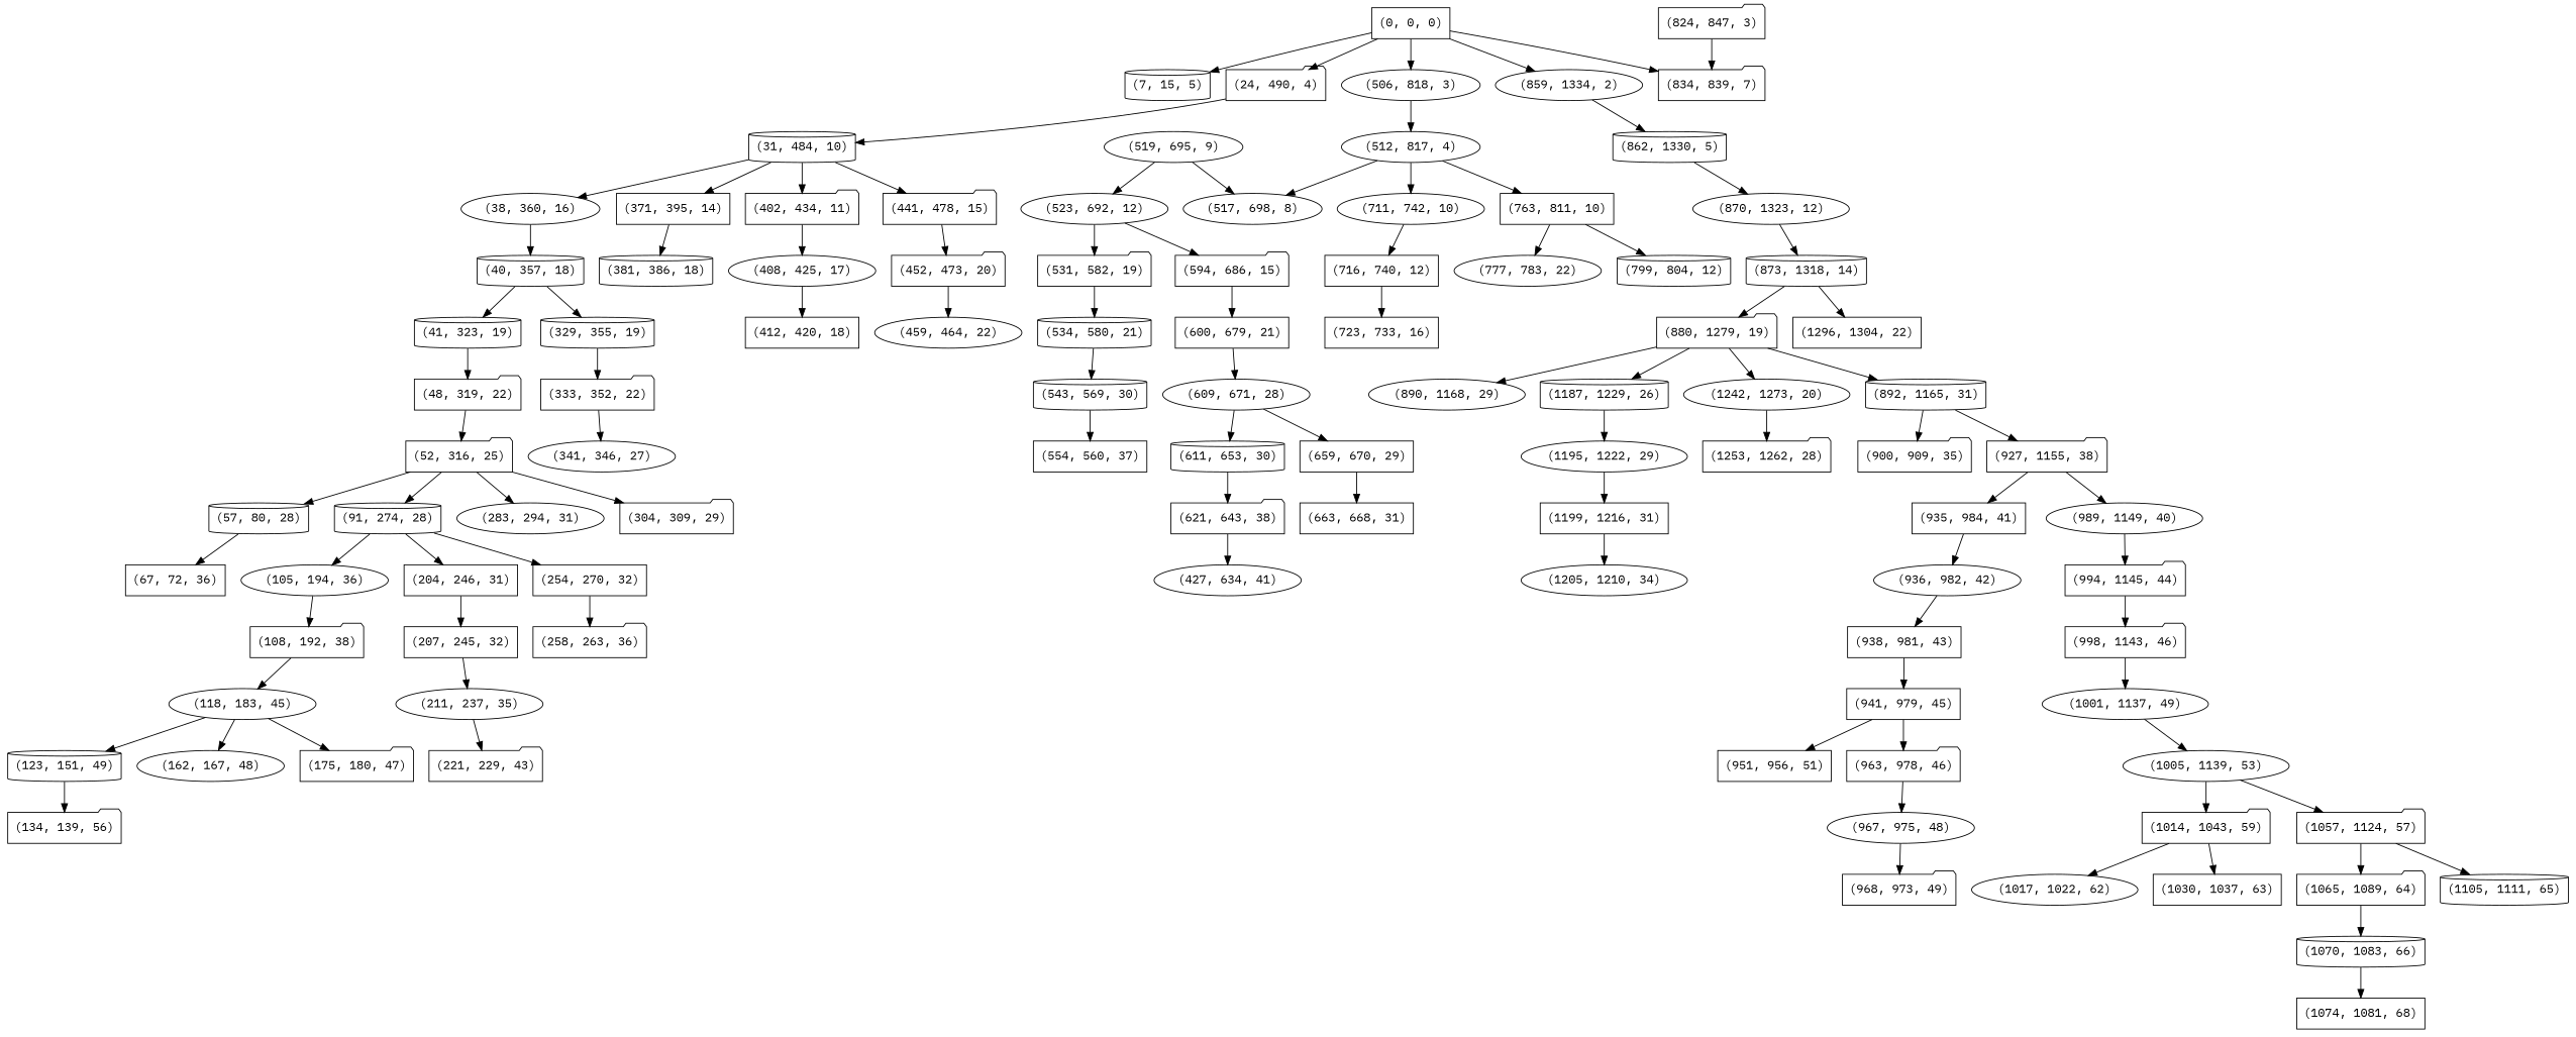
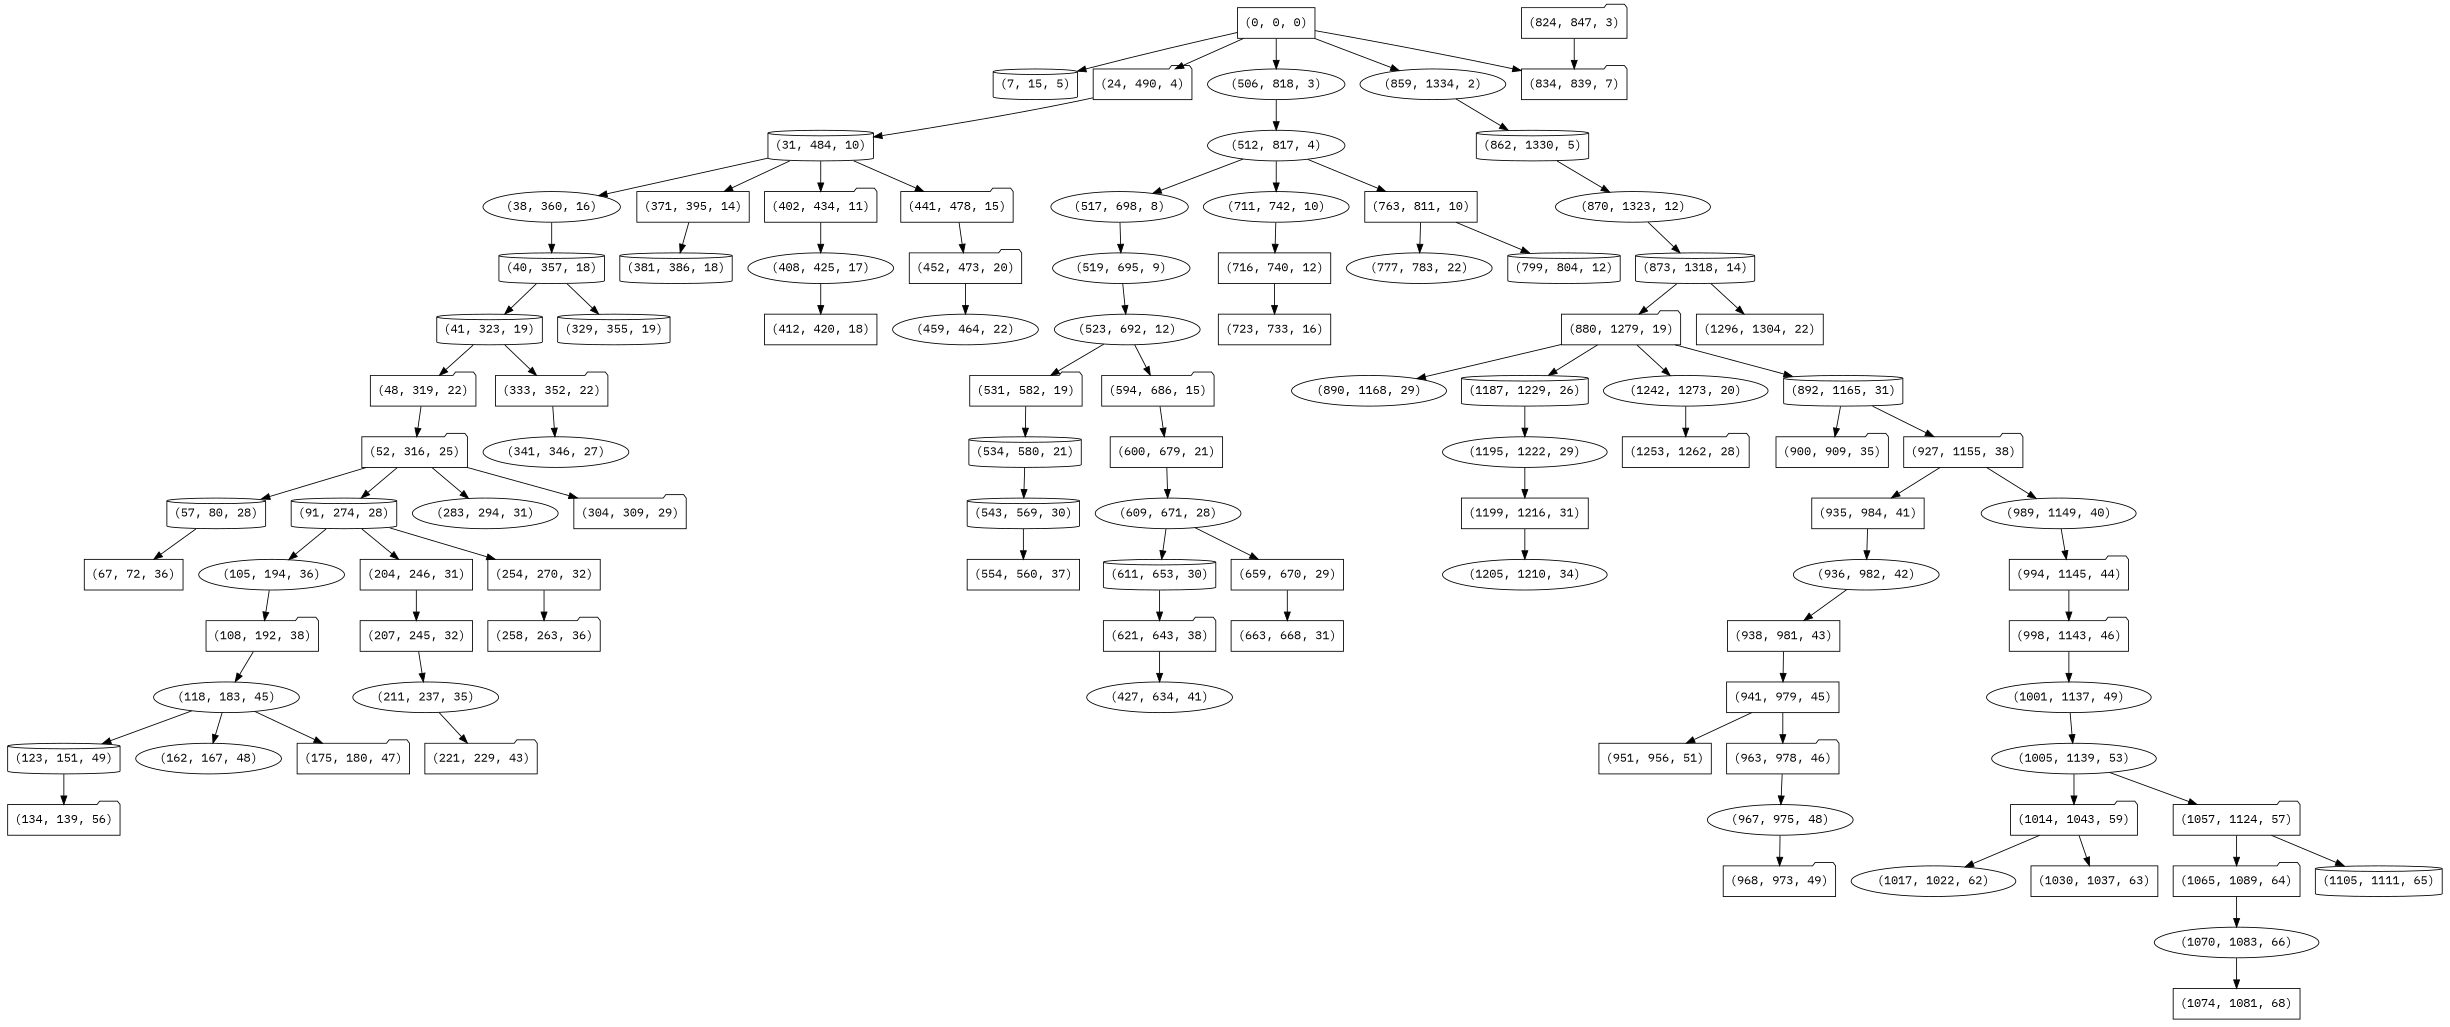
  digraph {
    fontname="IBM Plex Mono"
    node [fontname="IBM Plex Mono" shape=ellipse]
    edge [fontname="IBM Plex Mono"]
    "(0, 0, 0)" [shape=box]
    "(7, 15, 5)" [shape=cylinder]
    "(24, 490, 4)" [shape=folder]
    "(506, 818, 3)"
    "(859, 1334, 2)"
    "(834, 839, 7)" [shape=folder]
    "(31, 484, 10)" [shape=cylinder]
    "(512, 817, 4)"
    "(824, 847, 3)" [shape=folder]
    "(862, 1330, 5)" [shape=cylinder]
    "(38, 360, 16)"
    "(371, 395, 14)" [shape=box]
    "(402, 434, 11)" [shape=folder]
    "(441, 478, 15)" [shape=folder]
    "(40, 357, 18)" [shape=cylinder]
    "(381, 386, 18)" [shape=cylinder]
    "(408, 425, 17)"
    "(452, 473, 20)" [shape=folder]
    "(41, 323, 19)" [shape=cylinder]
    "(329, 355, 19)" [shape=cylinder]
    "(48, 319, 22)" [shape=folder]
    "(333, 352, 22)" [shape=folder]
    "(52, 316, 25)" [shape=folder]
    "(57, 80, 28)" [shape=cylinder]
    "(91, 274, 28)" [shape=cylinder]
    "(283, 294, 31)"
    "(304, 309, 29)" [shape=folder]
    "(67, 72, 36)" [shape=box]
    "(105, 194, 36)"
    "(204, 246, 31)" [shape=box]
    "(254, 270, 32)" [shape=box]
    "(108, 192, 38)" [shape=folder]
    "(207, 245, 32)" [shape=box]
    "(258, 263, 36)" [shape=folder]
    "(118, 183, 45)"
    "(123, 151, 49)" [shape=cylinder]
    "(162, 167, 48)"
    "(175, 180, 47)" [shape=folder]
    "(134, 139, 56)" [shape=folder]
    "(211, 237, 35)"
    "(221, 229, 43)" [shape=folder]
    "(341, 346, 27)"
    "(412, 420, 18)" [shape=box]
    "(459, 464, 22)"
    "(517, 698, 8)"
    "(711, 742, 10)"
    "(763, 811, 10)" [shape=box]
    "(519, 695, 9)"
    "(716, 740, 12)" [shape=box]
    "(777, 783, 22)"
    "(799, 804, 12)" [shape=cylinder]
    "(523, 692, 12)"
    "(531, 582, 19)" [shape=folder]
    "(594, 686, 15)" [shape=folder]
    "(534, 580, 21)" [shape=cylinder]
    "(600, 679, 21)" [shape=box]
    "(543, 569, 30)" [shape=cylinder]
    "(554, 560, 37)" [shape=box]
    "(609, 671, 28)"
    "(611, 653, 30)" [shape=cylinder]
    "(659, 670, 29)" [shape=box]
    "(621, 643, 38)" [shape=folder]
    "(663, 668, 31)" [shape=box]
    n64 [label="(427, 634, 41)"]
    "(723, 733, 16)" [shape=box]
    "(870, 1323, 12)"
    "(873, 1318, 14)" [shape=cylinder]
    "(880, 1279, 19)" [shape=folder]
    "(1296, 1304, 22)" [shape=box]
    "(890, 1168, 29)"
    "(1187, 1229, 26)" [shape=cylinder]
    "(1242, 1273, 20)"
    "(892, 1165, 31)" [shape=cylinder]
    "(1195, 1222, 29)"
    "(1253, 1262, 28)" [shape=folder]
    "(900, 909, 35)" [shape=folder]
    "(927, 1155, 38)" [shape=folder]
    "(935, 984, 41)" [shape=box]
    "(989, 1149, 40)"
    "(936, 982, 42)"
    "(994, 1145, 44)" [shape=folder]
    "(938, 981, 43)" [shape=box]
    "(941, 979, 45)" [shape=box]
    "(951, 956, 51)" [shape=box]
    "(963, 978, 46)" [shape=folder]
    "(967, 975, 48)"
    "(968, 973, 49)" [shape=folder]
    "(998, 1143, 46)" [shape=folder]
    "(1001, 1137, 49)"
    n90 [label="(1005, 1139, 53)"]
    "(1014, 1043, 59)" [shape=folder]
    "(1057, 1124, 57)" [shape=folder]
    "(1017, 1022, 62)"
    "(1030, 1037, 63)" [shape=box]
    "(1065, 1089, 64)" [shape=folder]
    "(1105, 1111, 65)" [shape=cylinder]
-   "(1070, 1083, 66)" [shape=cylinder]
+   "(1070, 1083, 66)"
    "(1074, 1081, 68)" [shape=box]
    "(1199, 1216, 31)" [shape=box]
    "(1205, 1210, 34)"
    "(0, 0, 0)" -> "(7, 15, 5)"
    "(0, 0, 0)" -> "(24, 490, 4)"
    "(0, 0, 0)" -> "(506, 818, 3)"
    "(0, 0, 0)" -> "(859, 1334, 2)"
    "(0, 0, 0)" -> "(834, 839, 7)"
    "(24, 490, 4)" -> "(31, 484, 10)"
    "(506, 818, 3)" -> "(512, 817, 4)"
    "(859, 1334, 2)" -> "(862, 1330, 5)"
    "(31, 484, 10)" -> "(38, 360, 16)"
    "(31, 484, 10)" -> "(371, 395, 14)"
    "(31, 484, 10)" -> "(402, 434, 11)"
    "(31, 484, 10)" -> "(441, 478, 15)"
    "(512, 817, 4)" -> "(517, 698, 8)"
    "(512, 817, 4)" -> "(711, 742, 10)"
    "(512, 817, 4)" -> "(763, 811, 10)"
    "(824, 847, 3)" -> "(834, 839, 7)"
    "(862, 1330, 5)" -> "(870, 1323, 12)"
    "(38, 360, 16)" -> "(40, 357, 18)"
    "(371, 395, 14)" -> "(381, 386, 18)"
    "(402, 434, 11)" -> "(408, 425, 17)"
    "(441, 478, 15)" -> "(452, 473, 20)"
    "(40, 357, 18)" -> "(41, 323, 19)"
    "(40, 357, 18)" -> "(329, 355, 19)"
    "(408, 425, 17)" -> "(412, 420, 18)"
    "(452, 473, 20)" -> "(459, 464, 22)"
    "(41, 323, 19)" -> "(48, 319, 22)"
-   "(329, 355, 19)" -> "(333, 352, 22)"
+   "(41, 323, 19)" -> "(333, 352, 22)"
    "(48, 319, 22)" -> "(52, 316, 25)"
    "(333, 352, 22)" -> "(341, 346, 27)"
    "(52, 316, 25)" -> "(57, 80, 28)"
    "(52, 316, 25)" -> "(91, 274, 28)"
    "(52, 316, 25)" -> "(283, 294, 31)"
    "(52, 316, 25)" -> "(304, 309, 29)"
    "(57, 80, 28)" -> "(67, 72, 36)"
    "(91, 274, 28)" -> "(105, 194, 36)"
    "(91, 274, 28)" -> "(204, 246, 31)"
    "(91, 274, 28)" -> "(254, 270, 32)"
    "(105, 194, 36)" -> "(108, 192, 38)"
    "(204, 246, 31)" -> "(207, 245, 32)"
    "(254, 270, 32)" -> "(258, 263, 36)"
    "(108, 192, 38)" -> "(118, 183, 45)"
    "(207, 245, 32)" -> "(211, 237, 35)"
    "(118, 183, 45)" -> "(123, 151, 49)"
    "(118, 183, 45)" -> "(162, 167, 48)"
    "(118, 183, 45)" -> "(175, 180, 47)"
    "(123, 151, 49)" -> "(134, 139, 56)"
    "(211, 237, 35)" -> "(221, 229, 43)"
-   "(519, 695, 9)" -> "(517, 698, 8)"
+   "(517, 698, 8)" -> "(519, 695, 9)"
    "(711, 742, 10)" -> "(716, 740, 12)"
    "(763, 811, 10)" -> "(777, 783, 22)"
    "(763, 811, 10)" -> "(799, 804, 12)"
    "(519, 695, 9)" -> "(523, 692, 12)"
    "(716, 740, 12)" -> "(723, 733, 16)"
    "(523, 692, 12)" -> "(531, 582, 19)"
    "(523, 692, 12)" -> "(594, 686, 15)"
    "(531, 582, 19)" -> "(534, 580, 21)"
    "(594, 686, 15)" -> "(600, 679, 21)"
    "(534, 580, 21)" -> "(543, 569, 30)"
    "(600, 679, 21)" -> "(609, 671, 28)"
    "(543, 569, 30)" -> "(554, 560, 37)"
    "(609, 671, 28)" -> "(611, 653, 30)"
    "(609, 671, 28)" -> "(659, 670, 29)"
    "(611, 653, 30)" -> "(621, 643, 38)"
    "(659, 670, 29)" -> "(663, 668, 31)"
    "(621, 643, 38)" -> n64
    "(870, 1323, 12)" -> "(873, 1318, 14)"
    "(873, 1318, 14)" -> "(880, 1279, 19)"
    "(873, 1318, 14)" -> "(1296, 1304, 22)"
    "(880, 1279, 19)" -> "(890, 1168, 29)"
    "(880, 1279, 19)" -> "(1187, 1229, 26)"
    "(880, 1279, 19)" -> "(1242, 1273, 20)"
    "(880, 1279, 19)" -> "(892, 1165, 31)"
    "(1187, 1229, 26)" -> "(1195, 1222, 29)"
    "(1242, 1273, 20)" -> "(1253, 1262, 28)"
    "(892, 1165, 31)" -> "(900, 909, 35)"
    "(892, 1165, 31)" -> "(927, 1155, 38)"
    "(1195, 1222, 29)" -> "(1199, 1216, 31)"
    "(927, 1155, 38)" -> "(935, 984, 41)"
    "(927, 1155, 38)" -> "(989, 1149, 40)"
    "(935, 984, 41)" -> "(936, 982, 42)"
    "(989, 1149, 40)" -> "(994, 1145, 44)"
    "(936, 982, 42)" -> "(938, 981, 43)"
    "(994, 1145, 44)" -> "(998, 1143, 46)"
    "(938, 981, 43)" -> "(941, 979, 45)"
    "(941, 979, 45)" -> "(951, 956, 51)"
    "(941, 979, 45)" -> "(963, 978, 46)"
    "(963, 978, 46)" -> "(967, 975, 48)"
    "(967, 975, 48)" -> "(968, 973, 49)"
    "(998, 1143, 46)" -> "(1001, 1137, 49)"
    "(1001, 1137, 49)" -> n90
    n90 -> "(1014, 1043, 59)"
    n90 -> "(1057, 1124, 57)"
    "(1014, 1043, 59)" -> "(1017, 1022, 62)"
    "(1014, 1043, 59)" -> "(1030, 1037, 63)"
    "(1057, 1124, 57)" -> "(1065, 1089, 64)"
    "(1057, 1124, 57)" -> "(1105, 1111, 65)"
    "(1065, 1089, 64)" -> "(1070, 1083, 66)"
    "(1070, 1083, 66)" -> "(1074, 1081, 68)"
    "(1199, 1216, 31)" -> "(1205, 1210, 34)"
  }
